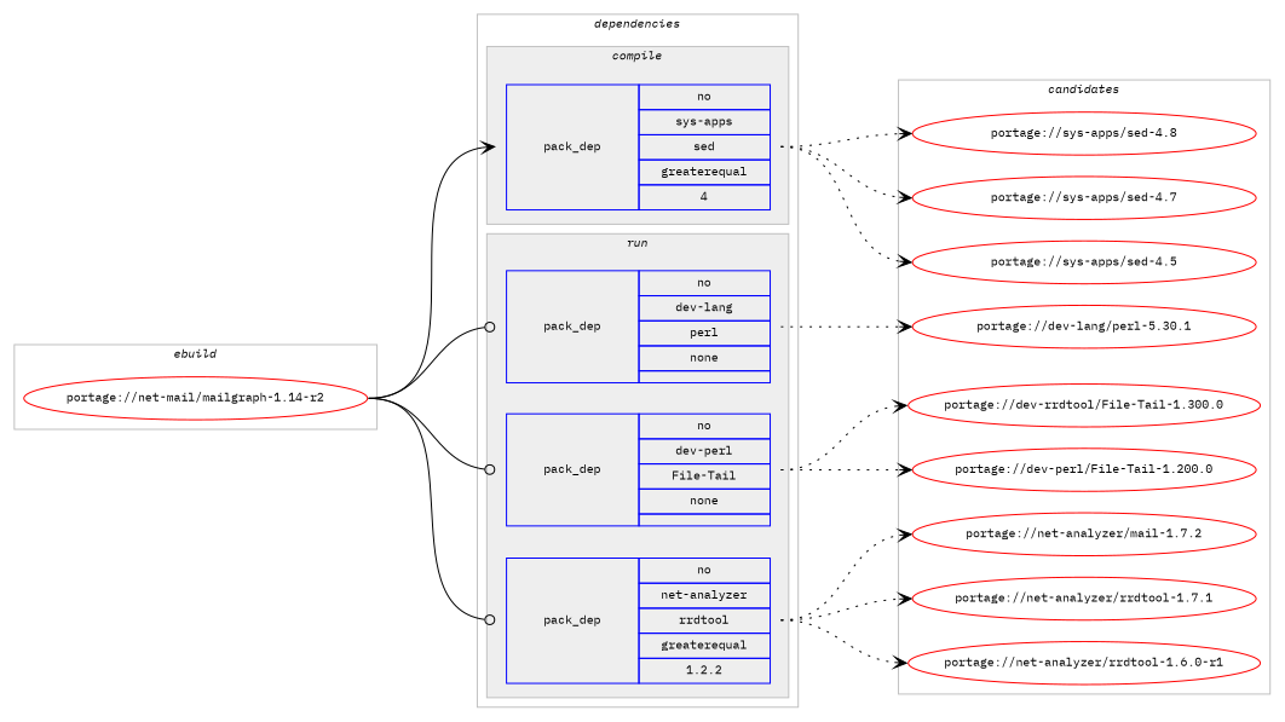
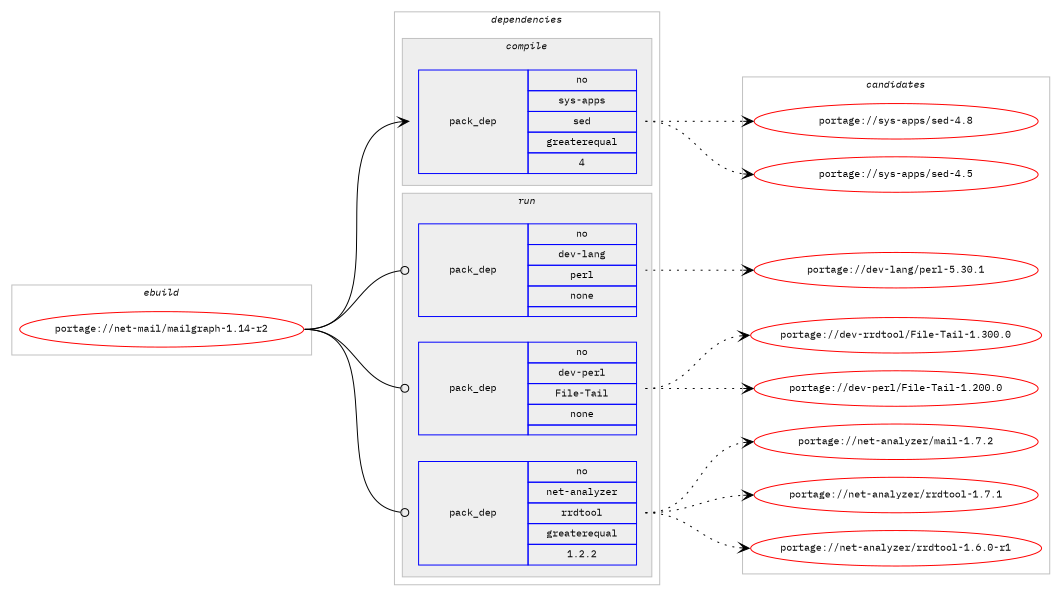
  digraph {
    compound=true
    concentrate=true
    fontname="IBM Plex Mono"
    fontsize=10
    newrank=true
    rankdir=LR
    ranksep=1.5
    node [color=red fontname="IBM Plex Mono" fontsize=10]
    edge [arrowhead=vee fontname="IBM Plex Mono" headport=w style=dotted tailport=e weight=100]
    n1 [label="portage://net-mail/mailgraph-1.14-r2" width=4]
    n2 [color=blue label=<<TABLE BORDER="0" CELLBORDER="1" CELLSPACING="0" CELLPADDING="4" WIDTH="220"><TR><TD ROWSPAN="6" CELLPADDING="30">pack_dep</TD></TR><TR><TD WIDTH="110">no</TD></TR><TR><TD>sys-apps</TD></TR><TR><TD>sed</TD></TR><TR><TD>greaterequal</TD></TR><TR><TD>4</TD></TR></TABLE>> shape=none]
    n3 [color=blue label=<<TABLE BORDER="0" CELLBORDER="1" CELLSPACING="0" CELLPADDING="4" WIDTH="220"><TR><TD ROWSPAN="6" CELLPADDING="30">pack_dep</TD></TR><TR><TD WIDTH="110">no</TD></TR><TR><TD>dev-lang</TD></TR><TR><TD>perl</TD></TR><TR><TD>none</TD></TR><TR><TD></TD></TR></TABLE>> shape=none]
    n4 [color=blue label=<<TABLE BORDER="0" CELLBORDER="1" CELLSPACING="0" CELLPADDING="4" WIDTH="220"><TR><TD ROWSPAN="6" CELLPADDING="30">pack_dep</TD></TR><TR><TD WIDTH="110">no</TD></TR><TR><TD>dev-perl</TD></TR><TR><TD>File-Tail</TD></TR><TR><TD>none</TD></TR><TR><TD></TD></TR></TABLE>> shape=none]
    n5 [color=blue label=<<TABLE BORDER="0" CELLBORDER="1" CELLSPACING="0" CELLPADDING="4" WIDTH="220"><TR><TD ROWSPAN="6" CELLPADDING="30">pack_dep</TD></TR><TR><TD WIDTH="110">no</TD></TR><TR><TD>net-analyzer</TD></TR><TR><TD>rrdtool</TD></TR><TR><TD>greaterequal</TD></TR><TR><TD>1.2.2</TD></TR></TABLE>> shape=none]
    n6 [label="portage://sys-apps/sed-4.8" width=4]
-   n7 [label="portage://sys-apps/sed-4.7" width=4]
    n8 [label="portage://sys-apps/sed-4.5" width=4]
    n9 [label="portage://dev-lang/perl-5.30.1" width=4]
    n10 [label="portage://dev-rrdtool/File-Tail-1.300.0" width=4]
    n11 [label="portage://dev-perl/File-Tail-1.200.0" width=4]
    n12 [label="portage://net-analyzer/mail-1.7.2" width=4]
    n13 [label="portage://net-analyzer/rrdtool-1.7.1" width=4]
    n14 [label="portage://net-analyzer/rrdtool-1.6.0-r1" width=4]
    subgraph cluster_1 {
      color=gray
      label=<<i>ebuild</i>>
      rank=same
      n1
    }
    subgraph cluster_2 {
      color=gray
      label=<<i>dependencies</i>>
      subgraph cluster_3 {
        color=gray
        fillcolor="#eeeeee"
        label=<<i>compile</i>>
        style=filled
        subgraph sub_4 {
          color=gray
          fillcolor="#eeeeee"
          label=<<i>compile</i>>
          style=filled
          n2
        }
      }
      subgraph cluster_5 {
        color=gray
        fillcolor="#eeeeee"
        label=<<i>compile and run</i>>
        style=filled
      }
      subgraph cluster_6 {
        color=gray
        fillcolor="#eeeeee"
        label=<<i>run</i>>
        style=filled
        subgraph sub_7 {
          color=gray
          fillcolor="#eeeeee"
          label=<<i>run</i>>
          style=filled
          n3
        }
        subgraph sub_8 {
          color=gray
          fillcolor="#eeeeee"
          label=<<i>run</i>>
          style=filled
          n4
        }
        subgraph sub_9 {
          color=gray
          fillcolor="#eeeeee"
          label=<<i>run</i>>
          style=filled
          n5
        }
      }
    }
    subgraph cluster_10 {
      color=gray
      label=<<i>candidates</i>>
      rank=same
      subgraph sub_11 {
        color=black
        label=<<i>candidates</i>>
        nodesep=1
        rank=same
        n6
-       n7
        n8
      }
      subgraph sub_12 {
        color=black
        label=<<i>candidates</i>>
        nodesep=1
        rank=same
        n9
      }
      subgraph sub_13 {
        color=black
        label=<<i>candidates</i>>
        nodesep=1
        rank=same
        n10
        n11
      }
      subgraph sub_14 {
        color=black
        label=<<i>candidates</i>>
        nodesep=1
        rank=same
        n12
        n13
        n14
      }
    }
    n1 -> n2 [style=solid weight=20]
    n1 -> n3 [arrowhead=odot style=solid weight=20]
    n1 -> n4 [arrowhead=odot style=solid weight=20]
    n1 -> n5 [arrowhead=odot style=solid weight=20]
    n2 -> n6
-   n2 -> n7
    n2 -> n8
    n3 -> n9
    n4 -> n10
    n4 -> n11
    n5 -> n12
    n5 -> n13
    n5 -> n14
  }
